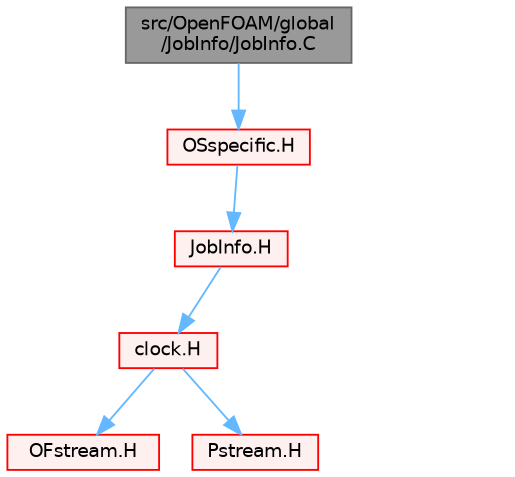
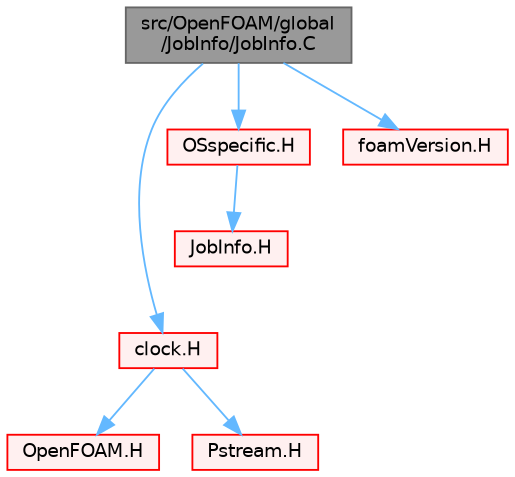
  digraph {
    node [color=red fillcolor="#FFF0F0" fontname=Helvetica fontsize=10 shape=box style=filled]
    edge [color=steelblue1 fontname=Helvetica fontsize=10 labelfontname=Helvetica labelfontsize=10 style=solid]
    n1 [color=gray40 fillcolor=grey60 fontcolor=black height=0.2 label="src/OpenFOAM/global\l/JobInfo/JobInfo.C" width=0.4]
    n2 [height=0.2 label="clock.H" width=0.4]
    n3 [height=0.2 label="OSspecific.H" width=0.4]
+   n4 [height=0.2 label="foamVersion.H" width=0.4]
    n5 [height=0.2 label="JobInfo.H" width=0.4]
-   n6 [height=0.2 label="OFstream.H" width=0.4]
+   n6 [height=0.2 label="OpenFOAM.H" width=0.4]
    n7 [height=0.2 label="Pstream.H" width=0.4]
-   n5 -> n2
+   n1 -> n2
    n1 -> n3
+   n1 -> n4
    n2 -> n6
    n2 -> n7
    n3 -> n5
  }
